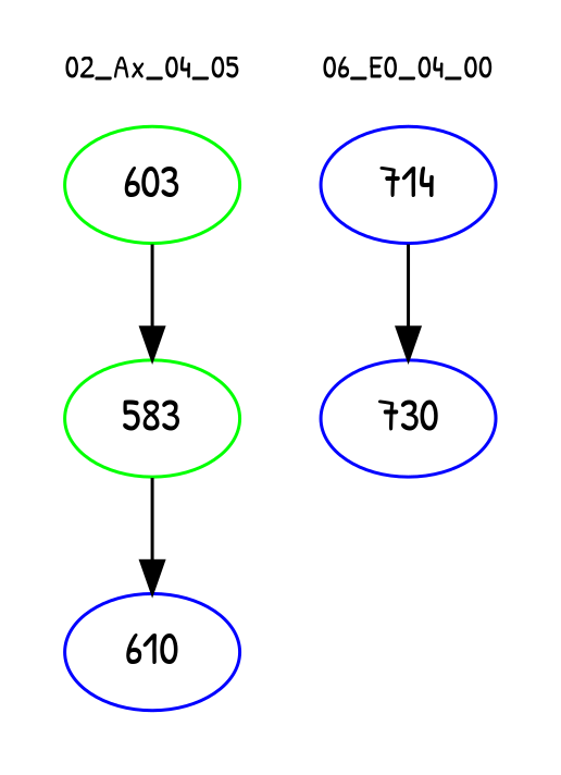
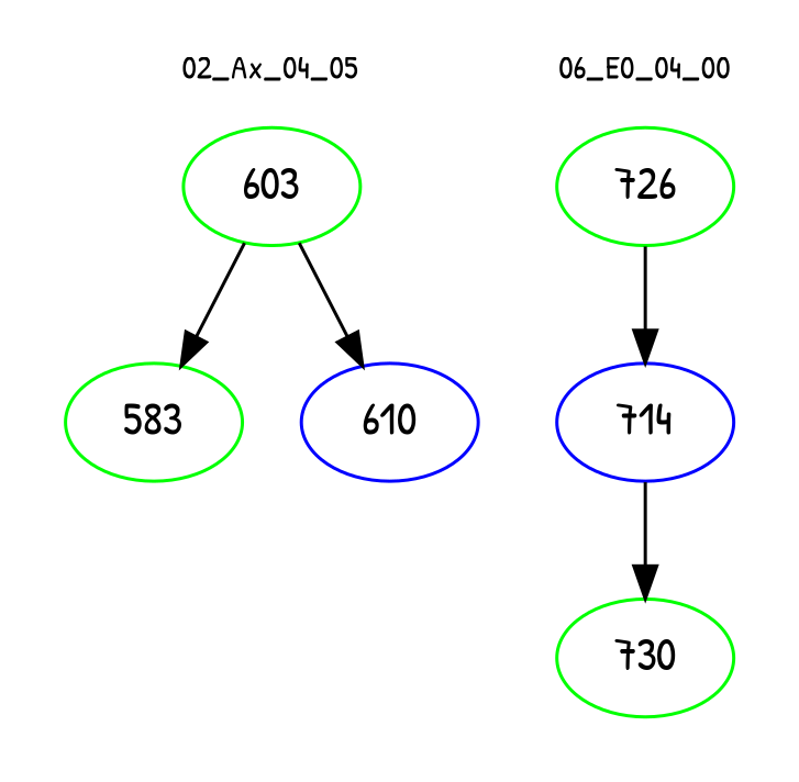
  digraph {
    fontname="Patrick Hand"
    node [color=green fontname="Patrick Hand"]
    edge [color=black fontname="Patrick Hand"]
    n1 [label=603]
    n2 [label=583]
    n3 [color=blue label=610]
+   n4 [label=726]
    n5 [color=blue label=714]
-   n6 [color=blue label=730]
+   n6 [label=730]
    subgraph cluster_1 {
      color=white
      fontsize=10
      label="02_Ax_04_05"
      n1
      n2
      n3
    }
    subgraph cluster_2 {
      color=white
      fontsize=10
      label="06_E0_04_00"
+     n4
      n5
      n6
    }
    n1 -> n2
-   n2 -> n3
+   n1 -> n3
+   n4 -> n5
    n5 -> n6
  }
